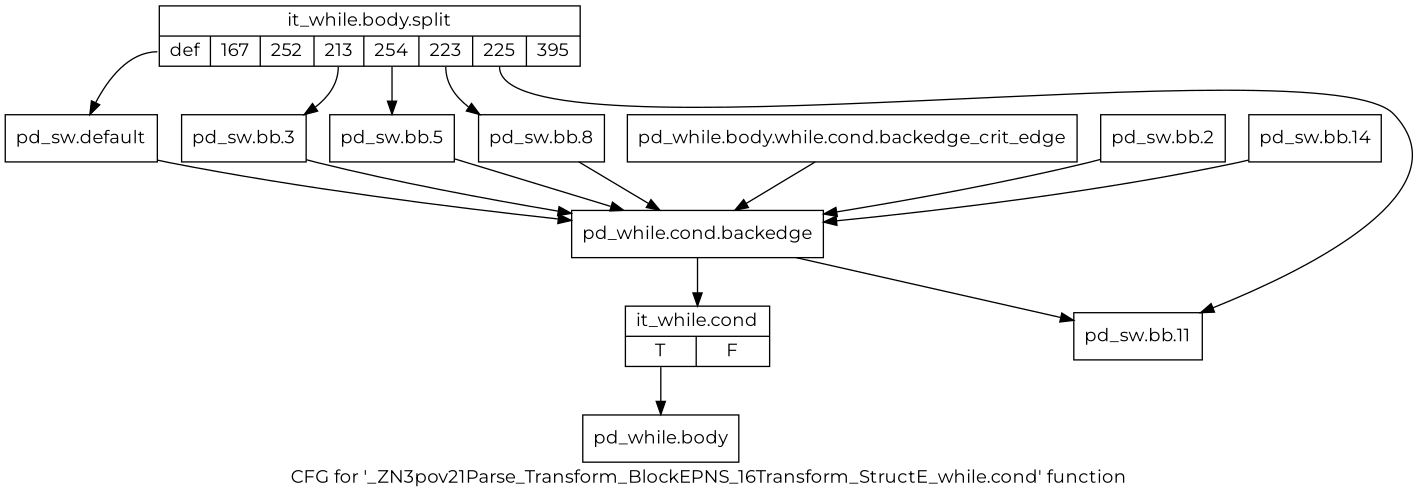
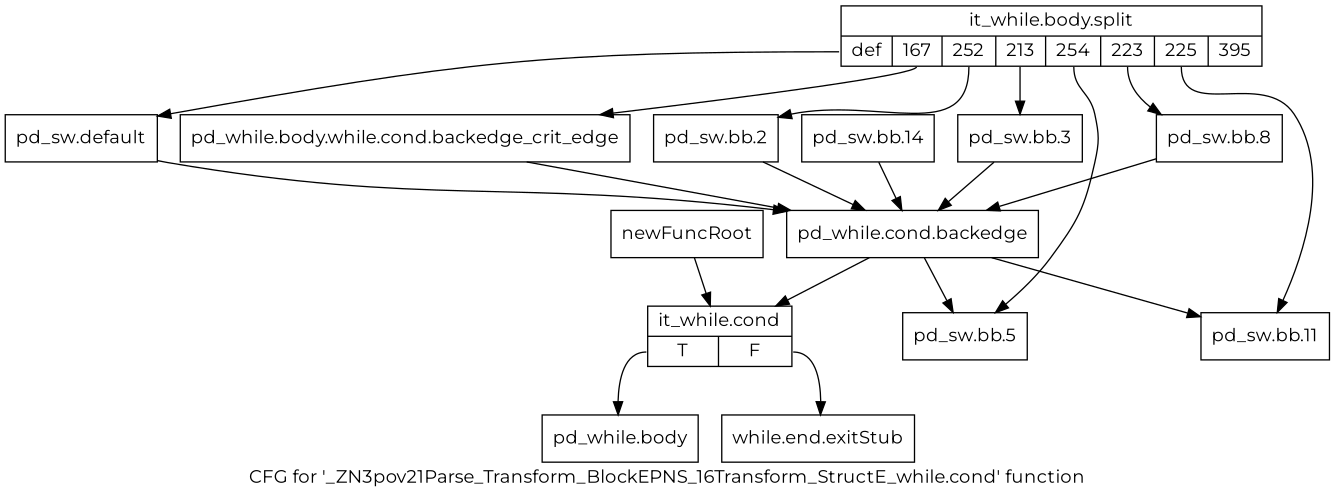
  digraph {
    fontname=Montserrat
    label="CFG for '_ZN3pov21Parse_Transform_BlockEPNS_16Transform_StructE_while.cond' function"
    node [fontname=Montserrat shape=record]
    edge [fontname=Montserrat]
+   n1 [label="{newFuncRoot}"]
    n2 [label="{it_while.cond|{<s0>T|<s1>F}}"]
+   n3 [label="{while.end.exitStub}"]
    n4 [label="{pd_while.body}"]
    n5 [label="{it_while.body.split|{<s0>def|<s1>167|<s2>252|<s3>213|<s4>254|<s5>223|<s6>225|<s7>395}}"]
    n6 [label="{pd_sw.default}"]
    n7 [label="{pd_while.body.while.cond.backedge_crit_edge}"]
    n8 [label="{pd_sw.bb.2}"]
    n9 [label="{pd_sw.bb.3}"]
    n10 [label="{pd_sw.bb.5}"]
    n11 [label="{pd_sw.bb.8}"]
    n12 [label="{pd_sw.bb.11}"]
    n13 [label="{pd_while.cond.backedge}"]
    n14 [label="{pd_sw.bb.14}"]
+   n1 -> n2
+   n2 -> n3 [tailport=s1]
    n2 -> n4 [tailport=s0]
    n5 -> n6 [tailport=s0]
+   n5 -> n7 [tailport=s1]
+   n5 -> n8 [tailport=s2]
    n5 -> n9 [tailport=s3]
    n5 -> n10 [tailport=s4]
    n5 -> n11 [tailport=s5]
    n5 -> n12 [tailport=s6]
    n6 -> n13
    n7 -> n13
    n8 -> n13
    n9 -> n13
-   n10 -> n13
+   n13 -> n10
    n11 -> n13
    n13 -> n2
    n13 -> n12
    n14 -> n13
  }
